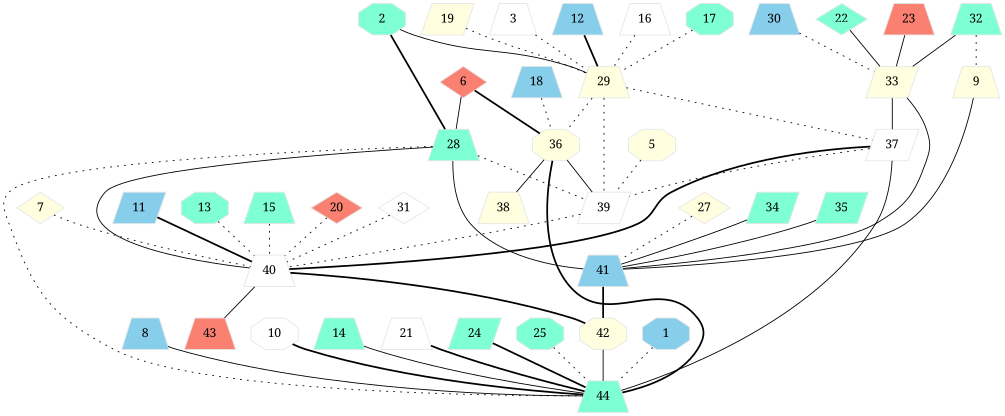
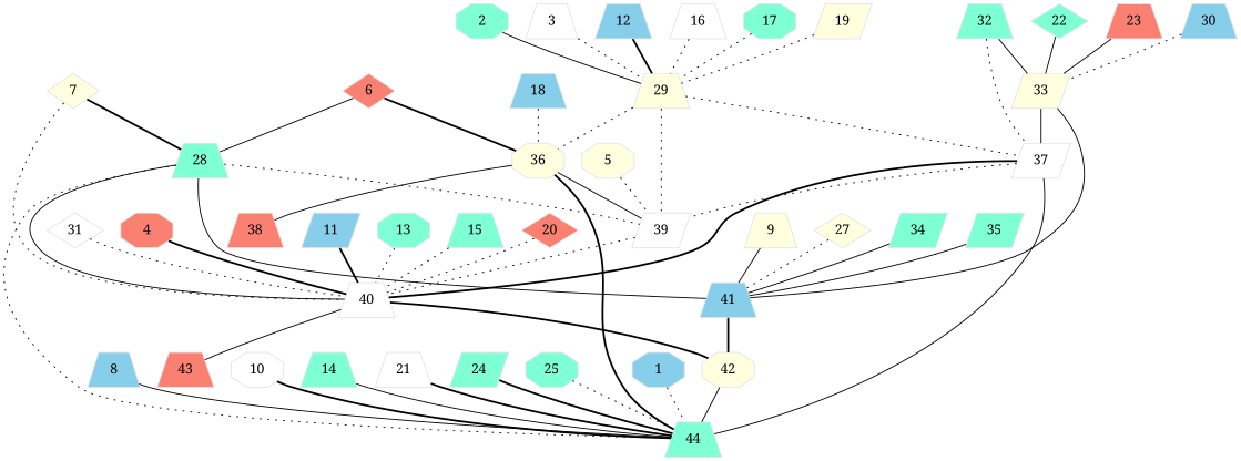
  graph {
    fontname="Noto Serif"
    node [color=gray90 fillcolor=aquamarine fontname="Noto Serif" shape=trapezium style=filled]
    edge [fontname="Noto Serif" style=dotted weight=1.0]
    1 [fillcolor=skyblue shape=octagon]
    44
    2 [shape=octagon]
    28
    29 [fillcolor=lightyellow]
    40 [fillcolor=white]
    39 [fillcolor=white shape=parallelogram]
    41 [fillcolor=skyblue]
    36 [fillcolor=lightyellow shape=octagon]
    37 [fillcolor=white shape=parallelogram]
    3 [fillcolor=white]
+   4 [fillcolor=salmon shape=octagon]
    42 [fillcolor=lightyellow shape=octagon]
    43 [fillcolor=salmon]
    5 [fillcolor=lightyellow shape=octagon]
    6 [fillcolor=salmon shape=diamond]
-   38 [fillcolor=lightyellow]
+   38 [fillcolor=salmon]
    7 [fillcolor=lightyellow shape=diamond]
    8 [fillcolor=skyblue]
    9 [fillcolor=lightyellow]
    10 [fillcolor=white shape=octagon]
    11 [fillcolor=skyblue shape=parallelogram]
    12 [fillcolor=skyblue]
    13 [shape=octagon]
    14
    15
    16 [fillcolor=white]
    17 [shape=octagon]
    18 [fillcolor=skyblue]
    19 [fillcolor=lightyellow shape=parallelogram]
    20 [fillcolor=salmon shape=diamond]
    21 [fillcolor=white]
    22 [shape=diamond]
    33 [fillcolor=lightyellow shape=parallelogram]
    23 [fillcolor=salmon]
    24 [shape=parallelogram]
    25 [shape=octagon]
    27 [fillcolor=lightyellow shape=diamond]
    30 [fillcolor=skyblue]
    31 [fillcolor=white shape=diamond]
    32
    34 [shape=parallelogram]
    35 [shape=parallelogram]
    1 -- 44
-   2 -- 28 [style=bold]
+   7 -- 28 [style=bold]
    2 -- 29 [style=solid]
    28 -- 44 [weight=2.0]
    28 -- 40 [style=solid]
    28 -- 39
    28 -- 41 [style=solid weight=4.0]
    29 -- 39 [weight=8.0]
    29 -- 36 [weight=4.0]
    29 -- 37
    40 -- 42 [style=bold]
    40 -- 43 [style=solid]
    39 -- 40
    41 -- 42 [style=bold weight=8.0]
    36 -- 44 [style=bold]
    36 -- 39 [style=solid weight=2.0]
    36 -- 38 [style=solid]
    37 -- 44 [style=solid weight=4.0]
    37 -- 40 [style=bold]
    37 -- 39
    3 -- 29
+   4 -- 40 [style=bold]
    42 -- 44 [style=solid weight=6.0]
    5 -- 39
    6 -- 28 [style=solid]
    6 -- 36 [style=bold]
    7 -- 40
    8 -- 44 [style=solid]
    9 -- 41 [style=solid]
    10 -- 44 [style=bold]
    11 -- 40 [style=bold]
    12 -- 29 [style=bold]
    13 -- 40
    14 -- 44 [style=solid]
    15 -- 40
    16 -- 29
    17 -- 29
    18 -- 36
    19 -- 29
    20 -- 40
    21 -- 44 [style=bold]
    22 -- 33 [style=solid]
    33 -- 41 [style=solid]
    33 -- 37 [style=solid weight=8.0]
    23 -- 33 [style=solid]
    24 -- 44 [style=bold]
    25 -- 44
    27 -- 41
    30 -- 33
    31 -- 40
-   32 -- 9 [weight=2.0]
+   32 -- 37 [weight=2.0]
    32 -- 33 [style=solid weight=4.0]
    34 -- 41 [style=solid]
    35 -- 41 [style=solid]
  }
